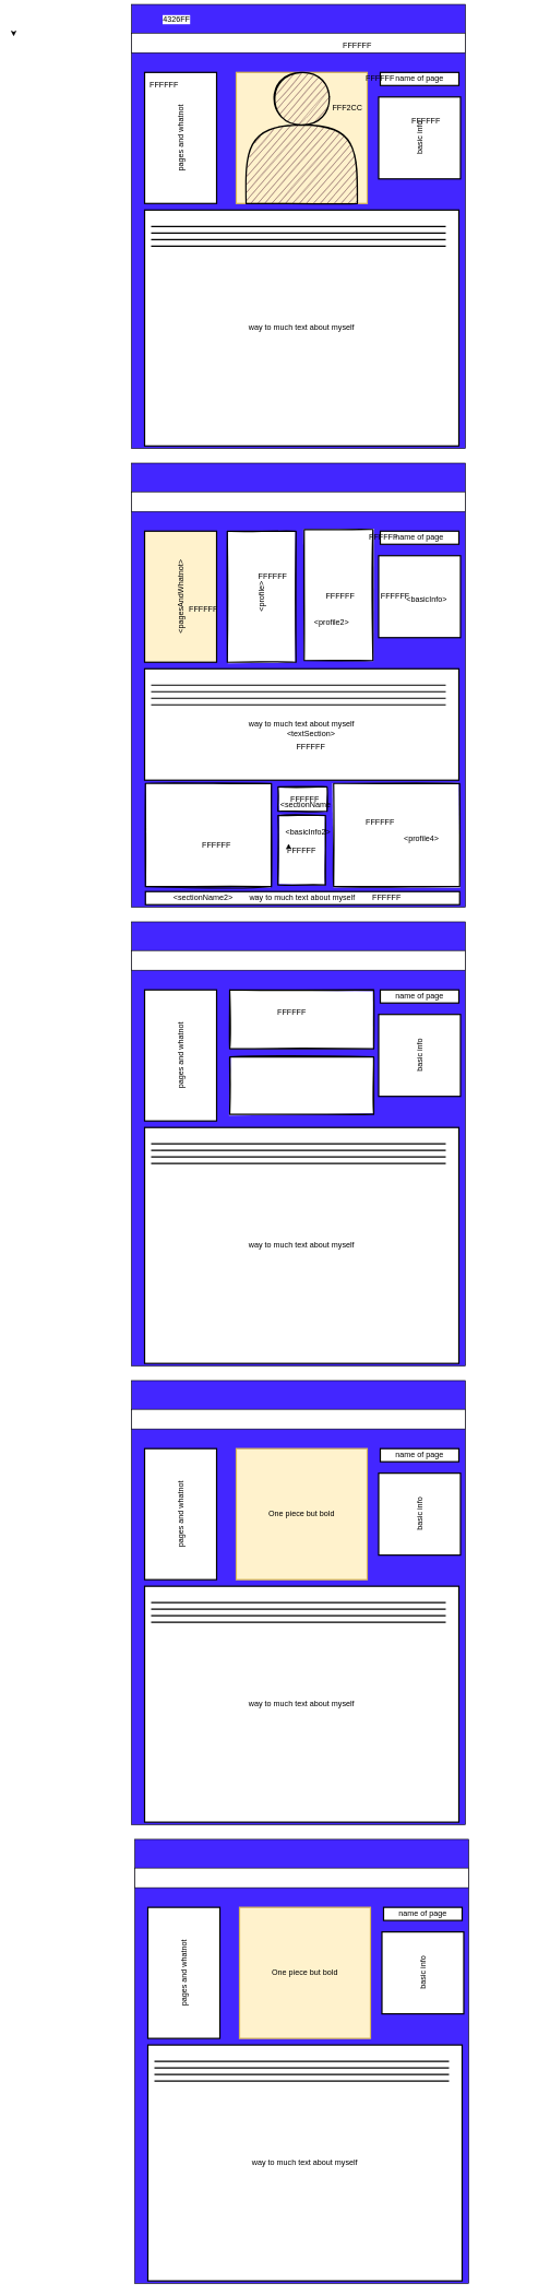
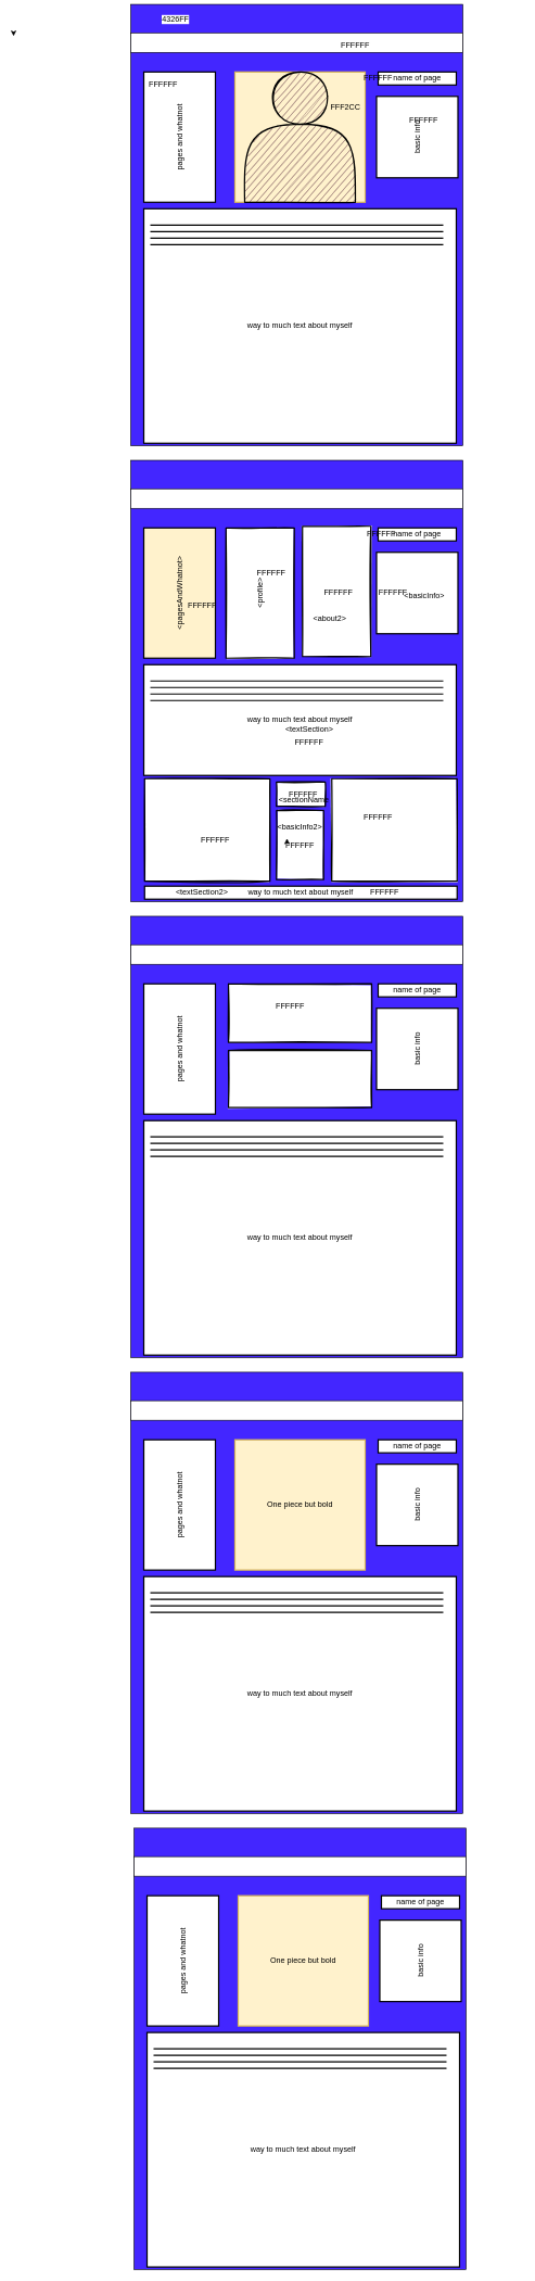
  <mxCell id="0" />
  <mxCell id="1" parent="0" />
  <mxCell id="2" value="" style="rounded=0;whiteSpace=wrap;html=1;rotation=-90;fillColor=#4326FF;" parent="1" vertex="1"><mxGeometry x="116.25" y="90" width="677.5" height="510" as="geometry" /></mxCell>
  <mxCell id="3" value="" style="whiteSpace=wrap;html=1;aspect=fixed;strokeWidth=2;fillColor=#fff2cc;strokeColor=#d6b656;" parent="1" vertex="1"><mxGeometry x="360" y="110" width="200" height="200" as="geometry" /></mxCell>
  <mxCell id="4" value="" style="rounded=0;whiteSpace=wrap;html=1;" parent="1" vertex="1"><mxGeometry x="200" y="50" width="510" height="30" as="geometry" /></mxCell>
  <mxCell id="5" style="edgeStyle=orthogonalEdgeStyle;rounded=0;orthogonalLoop=1;jettySize=auto;html=1;exitX=0;exitY=0;exitDx=0;exitDy=0;entryX=0;entryY=0.5;entryDx=0;entryDy=0;" parent="1" edge="1"><mxGeometry relative="1" as="geometry"><mxPoint y="50" as="sourcePoint" x="20" /><mxPoint y="55" as="targetPoint" x="20" /></mxGeometry></mxCell>
  <mxCell id="6" value="pages and whatnot" style="rounded=0;whiteSpace=wrap;html=1;rotation=-90;strokeWidth=2;" parent="1" vertex="1"><mxGeometry x="175" y="155" width="200" height="110" as="geometry" /></mxCell>
  <mxCell id="7" value="name of page" style="rounded=0;whiteSpace=wrap;html=1;strokeWidth=2;" parent="1" vertex="1"><mxGeometry x="580" y="110" width="120" height="20" as="geometry" /></mxCell>
  <mxCell id="8" value="way to much text about myself" style="rounded=0;whiteSpace=wrap;html=1;strokeWidth=2;" parent="1" vertex="1"><mxGeometry x="220" y="320" width="480" height="360" as="geometry" /></mxCell>
  <mxCell id="9" value="basic info" style="rounded=0;whiteSpace=wrap;html=1;rotation=-90;strokeWidth=2;" parent="1" vertex="1"><mxGeometry x="577.5" y="147.5" width="125" height="125" as="geometry" /></mxCell>
  <mxCell id="10" value="" style="line;strokeWidth=2;html=1;gradientColor=none;" parent="1" vertex="1"><mxGeometry x="230" y="340" width="450" height="10" as="geometry" /></mxCell>
  <mxCell id="11" value="" style="line;strokeWidth=2;html=1;gradientColor=none;" parent="1" vertex="1"><mxGeometry x="230" y="350" width="450" height="10" as="geometry" /></mxCell>
  <mxCell id="12" value="" style="line;strokeWidth=2;html=1;gradientColor=none;" parent="1" vertex="1"><mxGeometry x="230" y="360" width="450" height="10" as="geometry" /></mxCell>
  <mxCell id="13" value="" style="line;strokeWidth=2;html=1;gradientColor=none;" parent="1" vertex="1"><mxGeometry x="230" y="370" width="450" height="10" as="geometry" /></mxCell>
  <mxCell id="14" value="" style="shape=actor;whiteSpace=wrap;html=1;sketch=1;strokeWidth=2;fillColor=#9E7E79;gradientColor=none;" parent="1" vertex="1"><mxGeometry x="375" y="110" width="170" height="200" as="geometry" /></mxCell>
  <mxCell id="15" value="" style="rounded=0;whiteSpace=wrap;html=1;rotation=-90;fillColor=#4326FF;" parent="1" vertex="1"><mxGeometry x="116.25" y="790" width="677.5" height="510" as="geometry" /></mxCell>
  <mxCell id="16" value="" style="rounded=0;whiteSpace=wrap;html=1;" parent="1" vertex="1"><mxGeometry x="200" y="750" width="510" height="30" as="geometry" /></mxCell>
  <mxCell id="17" value="&amp;lt;pagesAndWhatnot&amp;gt;" style="rounded=0;whiteSpace=wrap;html=1;rotation=-90;strokeWidth=2;fillColor=#fff2cc;" parent="1" vertex="1"><mxGeometry x="175" y="855" width="200" height="110" as="geometry" /></mxCell>
  <mxCell id="18" value="name of page" style="rounded=0;whiteSpace=wrap;html=1;strokeWidth=2;" parent="1" vertex="1"><mxGeometry x="580" y="810" width="120" height="20" as="geometry" /></mxCell>
  <mxCell id="19" value="way to much text about myself" style="rounded=0;whiteSpace=wrap;html=1;strokeWidth=2;" parent="1" vertex="1"><mxGeometry x="220" y="1020" width="480" height="170" as="geometry" /></mxCell>
  <mxCell id="20" value="" style="rounded=0;whiteSpace=wrap;html=1;rotation=-90;strokeWidth=2;" parent="1" vertex="1"><mxGeometry x="577.5" y="847.5" width="125" height="125" as="geometry" /></mxCell>
  <mxCell id="21" value="" style="line;strokeWidth=2;html=1;gradientColor=none;" parent="1" vertex="1"><mxGeometry x="230" y="1040" width="450" height="10" as="geometry" /></mxCell>
  <mxCell id="22" value="" style="line;strokeWidth=2;html=1;gradientColor=none;" parent="1" vertex="1"><mxGeometry x="230" y="1050" width="450" height="10" as="geometry" /></mxCell>
  <mxCell id="23" value="" style="line;strokeWidth=2;html=1;gradientColor=none;" parent="1" vertex="1"><mxGeometry x="230" y="1060" width="450" height="10" as="geometry" /></mxCell>
  <mxCell id="24" value="" style="line;strokeWidth=2;html=1;gradientColor=none;" parent="1" vertex="1"><mxGeometry x="230" y="1070" width="450" height="10" as="geometry" /></mxCell>
  <mxCell id="25" value="&amp;lt;profile&amp;gt;" style="rounded=0;whiteSpace=wrap;html=1;sketch=1;strokeWidth=2;gradientColor=none;rotation=-90;fillColor=#FFFFFF;" parent="1" vertex="1"><mxGeometry x="298.75" y="857.5" width="200" height="105" as="geometry" /></mxCell>
  <mxCell id="26" value="" style="rounded=0;whiteSpace=wrap;html=1;sketch=1;strokeWidth=2;gradientColor=none;rotation=-90;fillColor=#FFFFFF;" parent="1" vertex="1"><mxGeometry x="416.25" y="855" width="200" height="105" as="geometry" /></mxCell>
  <mxCell id="27" value="" style="rounded=0;whiteSpace=wrap;html=1;sketch=1;strokeWidth=2;fillColor=#FFFFFF;gradientColor=none;rotation=-90;" parent="1" vertex="1"><mxGeometry x="238.75" y="1177.5" width="157.5" height="192.5" as="geometry" /></mxCell>
  <mxCell id="28" value="" style="rounded=0;whiteSpace=wrap;html=1;sketch=1;strokeWidth=2;fillColor=#FFFFFF;gradientColor=none;rotation=-90;" parent="1" vertex="1"><mxGeometry x="526.25" y="1177.5" width="157.5" height="192.5" as="geometry" /></mxCell>
  <mxCell id="29" value="" style="rounded=0;whiteSpace=wrap;html=1;sketch=1;strokeColor=#000000;strokeWidth=2;fillColor=#FFFFFF;gradientColor=none;" parent="1" vertex="1"><mxGeometry x="423.75" y="1200" width="75" height="37.5" as="geometry" /></mxCell>
  <mxCell id="30" value="" style="rounded=0;whiteSpace=wrap;html=1;sketch=1;strokeColor=#000000;strokeWidth=2;fillColor=#FFFFFF;gradientColor=none;" parent="1" vertex="1"><mxGeometry x="423.75" y="1243.75" width="72.5" height="106.25" as="geometry" /></mxCell>
  <mxCell id="31" value="way to much text about myself" style="rounded=0;whiteSpace=wrap;html=1;strokeWidth=2;" parent="1" vertex="1"><mxGeometry x="221.25" y="1360" width="480" height="20" as="geometry" /></mxCell>
  <mxCell id="32" value="" style="rounded=0;whiteSpace=wrap;html=1;rotation=-90;fillColor=#4326FF;" parent="1" vertex="1"><mxGeometry x="116.25" y="1490" width="677.5" height="510" as="geometry" /></mxCell>
  <mxCell id="33" value="" style="rounded=0;whiteSpace=wrap;html=1;" parent="1" vertex="1"><mxGeometry x="200" y="1450" width="510" height="30" as="geometry" /></mxCell>
  <mxCell id="34" value="pages and whatnot" style="rounded=0;whiteSpace=wrap;html=1;rotation=-90;strokeWidth=2;" parent="1" vertex="1"><mxGeometry x="175" y="1555" width="200" height="110" as="geometry" /></mxCell>
  <mxCell id="35" value="name of page" style="rounded=0;whiteSpace=wrap;html=1;strokeWidth=2;" parent="1" vertex="1"><mxGeometry x="580" y="1510" width="120" height="20" as="geometry" /></mxCell>
  <mxCell id="36" value="way to much text about myself" style="rounded=0;whiteSpace=wrap;html=1;strokeWidth=2;" parent="1" vertex="1"><mxGeometry x="220" y="1720" width="480" height="360" as="geometry" /></mxCell>
  <mxCell id="37" value="basic info" style="rounded=0;whiteSpace=wrap;html=1;rotation=-90;strokeWidth=2;" parent="1" vertex="1"><mxGeometry x="577.5" y="1547.5" width="125" height="125" as="geometry" /></mxCell>
  <mxCell id="38" value="" style="line;strokeWidth=2;html=1;gradientColor=none;" parent="1" vertex="1"><mxGeometry x="230" y="1740" width="450" height="10" as="geometry" /></mxCell>
  <mxCell id="39" value="" style="line;strokeWidth=2;html=1;gradientColor=none;" parent="1" vertex="1"><mxGeometry x="230" y="1750" width="450" height="10" as="geometry" /></mxCell>
  <mxCell id="40" value="" style="line;strokeWidth=2;html=1;gradientColor=none;" parent="1" vertex="1"><mxGeometry x="230" y="1760" width="450" height="10" as="geometry" /></mxCell>
  <mxCell id="41" value="" style="line;strokeWidth=2;html=1;gradientColor=none;" parent="1" vertex="1"><mxGeometry x="230" y="1770" width="450" height="10" as="geometry" /></mxCell>
  <mxCell id="42" value="" style="rounded=0;whiteSpace=wrap;html=1;sketch=1;strokeColor=#000000;strokeWidth=2;fillColor=#FFFFFF;gradientColor=none;" parent="1" vertex="1"><mxGeometry x="350" y="1510" width="220" height="90" as="geometry" /></mxCell>
  <mxCell id="43" value="" style="rounded=0;whiteSpace=wrap;html=1;sketch=1;strokeColor=#000000;strokeWidth=2;fillColor=#FFFFFF;gradientColor=none;" parent="1" vertex="1"><mxGeometry x="350" y="1612.5" width="220" height="87.5" as="geometry" /></mxCell>
  <mxCell id="44" value="" style="rounded=0;whiteSpace=wrap;html=1;rotation=-90;fillColor=#4326FF;" parent="1" vertex="1"><mxGeometry x="116.25" y="2190" width="677.5" height="510" as="geometry" /></mxCell>
  <mxCell id="45" value="One piece but bold" style="whiteSpace=wrap;html=1;aspect=fixed;strokeWidth=2;fillColor=#fff2cc;strokeColor=#d6b656;" parent="1" vertex="1"><mxGeometry x="360" y="2210" width="200" height="200" as="geometry" /></mxCell>
  <mxCell id="46" value="" style="rounded=0;whiteSpace=wrap;html=1;" parent="1" vertex="1"><mxGeometry x="200" y="2150" width="510" height="30" as="geometry" /></mxCell>
  <mxCell id="47" value="pages and whatnot" style="rounded=0;whiteSpace=wrap;html=1;rotation=-90;strokeWidth=2;" parent="1" vertex="1"><mxGeometry x="175" y="2255" width="200" height="110" as="geometry" /></mxCell>
  <mxCell id="48" value="name of page" style="rounded=0;whiteSpace=wrap;html=1;strokeWidth=2;" parent="1" vertex="1"><mxGeometry x="580" y="2210" width="120" height="20" as="geometry" /></mxCell>
  <mxCell id="49" value="way to much text about myself" style="rounded=0;whiteSpace=wrap;html=1;strokeWidth=2;" parent="1" vertex="1"><mxGeometry x="220" y="2420" width="480" height="360" as="geometry" /></mxCell>
  <mxCell id="50" value="basic info" style="rounded=0;whiteSpace=wrap;html=1;rotation=-90;strokeWidth=2;" parent="1" vertex="1"><mxGeometry x="577.5" y="2247.5" width="125" height="125" as="geometry" /></mxCell>
  <mxCell id="51" value="" style="line;strokeWidth=2;html=1;gradientColor=none;" parent="1" vertex="1"><mxGeometry x="230" y="2440" width="450" height="10" as="geometry" /></mxCell>
  <mxCell id="52" value="" style="line;strokeWidth=2;html=1;gradientColor=none;" parent="1" vertex="1"><mxGeometry x="230" y="2450" width="450" height="10" as="geometry" /></mxCell>
  <mxCell id="53" value="" style="line;strokeWidth=2;html=1;gradientColor=none;" parent="1" vertex="1"><mxGeometry x="230" y="2460" width="450" height="10" as="geometry" /></mxCell>
  <mxCell id="54" value="" style="line;strokeWidth=2;html=1;gradientColor=none;" parent="1" vertex="1"><mxGeometry x="230" y="2470" width="450" height="10" as="geometry" /></mxCell>
  <mxCell id="55" value="" style="rounded=0;whiteSpace=wrap;html=1;rotation=-90;fillColor=#4326FF;" parent="1" vertex="1"><mxGeometry x="121.25" y="2890" width="677.5" height="510" as="geometry" /></mxCell>
  <mxCell id="56" value="One piece but bold" style="whiteSpace=wrap;html=1;aspect=fixed;strokeWidth=2;fillColor=#fff2cc;strokeColor=#d6b656;" parent="1" vertex="1"><mxGeometry x="365" y="2910" width="200" height="200" as="geometry" /></mxCell>
  <mxCell id="57" value="" style="rounded=0;whiteSpace=wrap;html=1;" parent="1" vertex="1"><mxGeometry x="205" y="2850" width="510" height="30" as="geometry" /></mxCell>
  <mxCell id="58" value="pages and whatnot" style="rounded=0;whiteSpace=wrap;html=1;rotation=-90;strokeWidth=2;" parent="1" vertex="1"><mxGeometry x="180" y="2955" width="200" height="110" as="geometry" /></mxCell>
  <mxCell id="59" value="name of page" style="rounded=0;whiteSpace=wrap;html=1;strokeWidth=2;" parent="1" vertex="1"><mxGeometry x="585" y="2910" width="120" height="20" as="geometry" /></mxCell>
  <mxCell id="60" value="way to much text about myself" style="rounded=0;whiteSpace=wrap;html=1;strokeWidth=2;" parent="1" vertex="1"><mxGeometry x="225" y="3120" width="480" height="360" as="geometry" /></mxCell>
  <mxCell id="61" value="basic info" style="rounded=0;whiteSpace=wrap;html=1;rotation=-90;strokeWidth=2;" parent="1" vertex="1"><mxGeometry x="582.5" y="2947.5" width="125" height="125" as="geometry" /></mxCell>
  <mxCell id="62" value="" style="line;strokeWidth=2;html=1;gradientColor=none;" parent="1" vertex="1"><mxGeometry x="235" y="3140" width="450" height="10" as="geometry" /></mxCell>
  <mxCell id="63" value="" style="line;strokeWidth=2;html=1;gradientColor=none;" parent="1" vertex="1"><mxGeometry x="235" y="3150" width="450" height="10" as="geometry" /></mxCell>
  <mxCell id="64" value="" style="line;strokeWidth=2;html=1;gradientColor=none;" parent="1" vertex="1"><mxGeometry x="235" y="3160" width="450" height="10" as="geometry" /></mxCell>
  <mxCell id="65" value="" style="line;strokeWidth=2;html=1;gradientColor=none;" parent="1" vertex="1"><mxGeometry x="235" y="3170" width="450" height="10" as="geometry" /></mxCell>
  <mxCell id="66" value="&lt;span style=&quot;background-color: rgb(255 , 255 , 255)&quot;&gt;4326FF&lt;/span&gt;" style="text;html=1;strokeColor=none;fillColor=none;align=center;verticalAlign=middle;whiteSpace=wrap;rounded=0;" vertex="1" parent="1"><mxGeometry x="248.75" y="20" width="40" height="20" as="geometry" /></mxCell>
  <mxCell id="67" value="FFF2CC" style="text;html=1;strokeColor=none;fillColor=none;align=center;verticalAlign=middle;whiteSpace=wrap;rounded=0;" vertex="1" parent="1"><mxGeometry x="510" y="155" width="40" height="20" as="geometry" /></mxCell>
  <mxCell id="68" value="FFFFFF" style="text;html=1;strokeColor=none;fillColor=none;align=center;verticalAlign=middle;whiteSpace=wrap;rounded=0;" vertex="1" parent="1"><mxGeometry x="230" y="120" width="40" height="20" as="geometry" /></mxCell>
  <mxCell id="69" value="FFFFFF" style="text;html=1;strokeColor=none;fillColor=none;align=center;verticalAlign=middle;whiteSpace=wrap;rounded=0;" vertex="1" parent="1"><mxGeometry x="425" y="1535" width="40" height="20" as="geometry" /></mxCell>
  <mxCell id="70" value="FFFFFF" style="text;html=1;strokeColor=none;fillColor=none;align=center;verticalAlign=middle;whiteSpace=wrap;rounded=0;" vertex="1" parent="1"><mxGeometry x="630" y="175" width="40" height="20" as="geometry" /></mxCell>
  <mxCell id="71" value="FFFFFF" style="text;html=1;strokeColor=none;fillColor=none;align=center;verticalAlign=middle;whiteSpace=wrap;rounded=0;" vertex="1" parent="1"><mxGeometry x="290" y="920" width="40" height="20" as="geometry" /></mxCell>
  <mxCell id="72" value="FFFFFF" style="text;html=1;strokeColor=none;fillColor=none;align=center;verticalAlign=middle;whiteSpace=wrap;rounded=0;" vertex="1" parent="1"><mxGeometry x="560" y="110" width="40" height="20" as="geometry" /></mxCell>
  <mxCell id="73" value="FFFFFF" style="text;html=1;strokeColor=none;fillColor=none;align=center;verticalAlign=middle;whiteSpace=wrap;rounded=0;" vertex="1" parent="1"><mxGeometry x="498.75" y="900" width="40" height="20" as="geometry" /></mxCell>
  <mxCell id="74" value="FFFFFF" style="text;html=1;strokeColor=none;fillColor=none;align=center;verticalAlign=middle;whiteSpace=wrap;rounded=0;" vertex="1" parent="1"><mxGeometry x="525" y="60" width="40" height="20" as="geometry" /></mxCell>
  <mxCell id="75" value="FFFFFF" style="text;html=1;strokeColor=none;fillColor=none;align=center;verticalAlign=middle;whiteSpace=wrap;rounded=0;" vertex="1" parent="1"><mxGeometry x="396.25" y="870" width="40" height="20" as="geometry" /></mxCell>
  <mxCell id="76" value="FFFFFF" style="text;html=1;strokeColor=none;fillColor=none;align=center;verticalAlign=middle;whiteSpace=wrap;rounded=0;" vertex="1" parent="1"><mxGeometry x="445" y="1208.75" width="40" height="20" as="geometry" /></mxCell>
  <mxCell id="77" value="FFFFFF" style="text;html=1;strokeColor=none;fillColor=none;align=center;verticalAlign=middle;whiteSpace=wrap;rounded=0;" vertex="1" parent="1"><mxGeometry x="565" y="810" width="40" height="20" as="geometry" /></mxCell>
  <mxCell id="78" value="FFFFFF" style="text;html=1;strokeColor=none;fillColor=none;align=center;verticalAlign=middle;whiteSpace=wrap;rounded=0;" vertex="1" parent="1"><mxGeometry x="582.5" y="900" width="40" height="20" as="geometry" /></mxCell>
  <mxCell id="79" value="FFFFFF" style="text;html=1;strokeColor=none;fillColor=none;align=center;verticalAlign=middle;whiteSpace=wrap;rounded=0;" vertex="1" parent="1"><mxGeometry x="454.38" y="1130" width="40" height="20" as="geometry" /></mxCell>
  <mxCell id="80" value="FFFFFF" style="text;html=1;strokeColor=none;fillColor=none;align=center;verticalAlign=middle;whiteSpace=wrap;rounded=0;" vertex="1" parent="1"><mxGeometry x="570" y="1360" width="40" height="20" as="geometry" /></mxCell>
  <mxCell id="81" value="FFFFFF" style="text;html=1;strokeColor=none;fillColor=none;align=center;verticalAlign=middle;whiteSpace=wrap;rounded=0;" vertex="1" parent="1"><mxGeometry x="440" y="1286.88" width="40" height="20" as="geometry" /></mxCell>
  <mxCell id="82" value="FFFFFF" style="text;html=1;strokeColor=none;fillColor=none;align=center;verticalAlign=middle;whiteSpace=wrap;rounded=0;" vertex="1" parent="1"><mxGeometry x="560" y="1243.75" width="40" height="20" as="geometry" /></mxCell>
  <mxCell id="83" value="FFFFFF" style="text;html=1;strokeColor=none;fillColor=none;align=center;verticalAlign=middle;whiteSpace=wrap;rounded=0;" vertex="1" parent="1"><mxGeometry x="310" y="1280" width="40" height="20" as="geometry" /></mxCell>
  <mxCell id="84" value="&amp;lt;textSection&amp;gt;" style="text;html=1;strokeColor=none;fillColor=none;align=center;verticalAlign=middle;whiteSpace=wrap;rounded=0;" vertex="1" parent="1"><mxGeometry x="398.75" y="1110" width="151.25" height="20" as="geometry" /></mxCell>
  <mxCell id="85" value="&amp;lt;basicInfo&amp;gt;" style="text;html=1;strokeColor=none;fillColor=none;align=center;verticalAlign=middle;whiteSpace=wrap;rounded=0;" vertex="1" parent="1"><mxGeometry x="631.25" y="905" width="40" height="20" as="geometry" /></mxCell>
- <mxCell id="86" value="&lt;span style=&quot;background-color: rgb(255 , 255 , 255)&quot;&gt;&amp;lt;profile2&amp;gt;&lt;/span&gt;" style="text;html=1;strokeColor=none;fillColor=none;align=center;verticalAlign=middle;whiteSpace=wrap;rounded=0;" vertex="1" parent="1"><mxGeometry x="486.25" y="940" width="40" height="20" as="geometry" /></mxCell>
- <mxCell id="87" value="&lt;span style=&quot;background-color: rgb(255 , 255 , 255)&quot;&gt;&amp;lt;profile4&amp;gt;&lt;/span&gt;" style="text;html=1;strokeColor=none;fillColor=none;align=center;verticalAlign=middle;whiteSpace=wrap;rounded=0;" vertex="1" parent="1"><mxGeometry x="622.5" y="1270" width="40" height="20" as="geometry" /></mxCell>
- <mxCell id="88" value="&amp;lt;sectionName2&amp;gt;" style="text;html=1;strokeColor=none;fillColor=none;align=center;verticalAlign=middle;whiteSpace=wrap;rounded=0;" vertex="1" parent="1"><mxGeometry x="234.38" y="1360" width="151.25" height="20" as="geometry" /></mxCell>
- <mxCell id="89" value="&amp;lt;basicInfo2&amp;gt;" style="text;html=1;strokeColor=none;fillColor=none;align=center;verticalAlign=middle;whiteSpace=wrap;rounded=0;" vertex="1" parent="1"><mxGeometry x="450" y="1260" width="40" height="20" as="geometry" /></mxCell>
+ <mxCell id="86" value="&lt;span style=&quot;background-color: rgb(255 , 255 , 255)&quot;&gt;&amp;lt;about2&amp;gt;&lt;/span&gt;" style="text;html=1;strokeColor=none;fillColor=none;align=center;verticalAlign=middle;whiteSpace=wrap;rounded=0;" vertex="1" parent="1"><mxGeometry x="486.25" y="940" width="40" height="20" as="geometry" /></mxCell>
+ <mxCell id="88" value="&amp;lt;textSection2&amp;gt;" style="text;html=1;strokeColor=none;fillColor=none;align=center;verticalAlign=middle;whiteSpace=wrap;rounded=0;" vertex="1" parent="1"><mxGeometry x="234.38" y="1360" width="151.25" height="20" as="geometry" /></mxCell>
+ <mxCell id="89" value="&amp;lt;basicInfo2&amp;gt;" style="text;html=1;strokeColor=none;fillColor=none;align=center;verticalAlign=middle;whiteSpace=wrap;rounded=0;" vertex="1" parent="1"><mxGeometry x="440" y="1260" width="40" height="20" as="geometry" /></mxCell>
  <mxCell id="90" style="edgeStyle=orthogonalEdgeStyle;rounded=0;orthogonalLoop=1;jettySize=auto;html=1;exitX=0;exitY=0.25;exitDx=0;exitDy=0;entryX=0;entryY=0;entryDx=0;entryDy=0;" edge="1" parent="1" source="81" target="81"><mxGeometry relative="1" as="geometry" /></mxCell>
  <mxCell id="91" value="&amp;lt;sectionName" style="text;html=1;strokeColor=none;fillColor=none;align=center;verticalAlign=middle;whiteSpace=wrap;rounded=0;" vertex="1" parent="1"><mxGeometry x="446.25" y="1217.5" width="40" height="20" as="geometry" /></mxCell>
